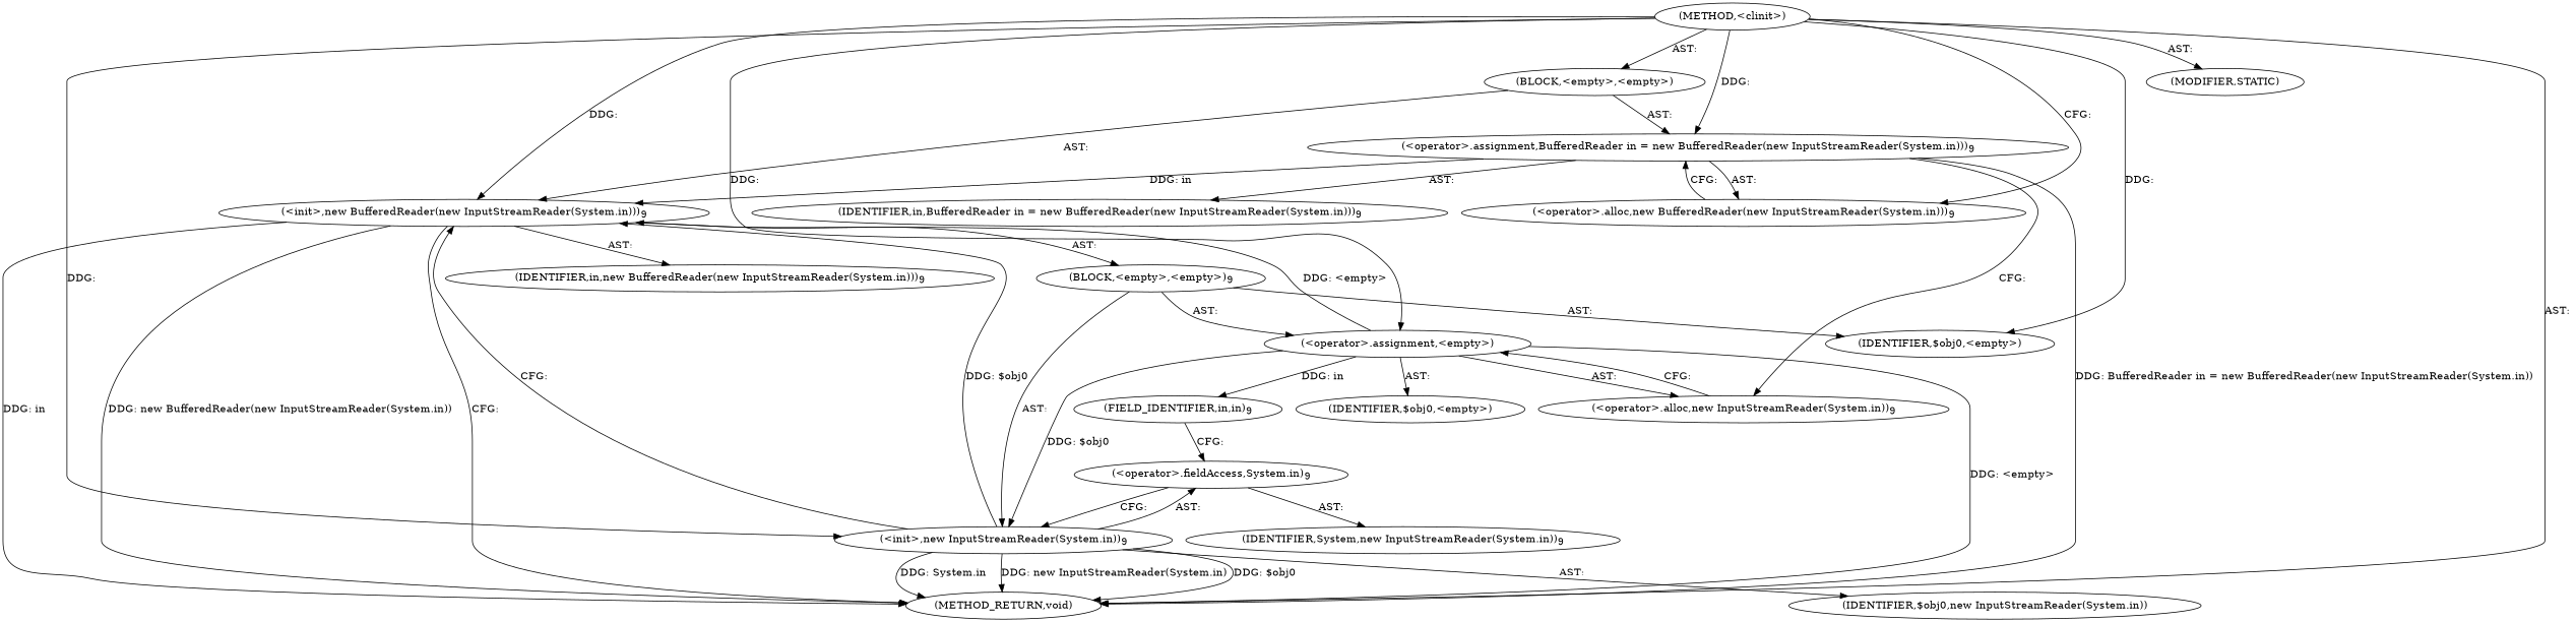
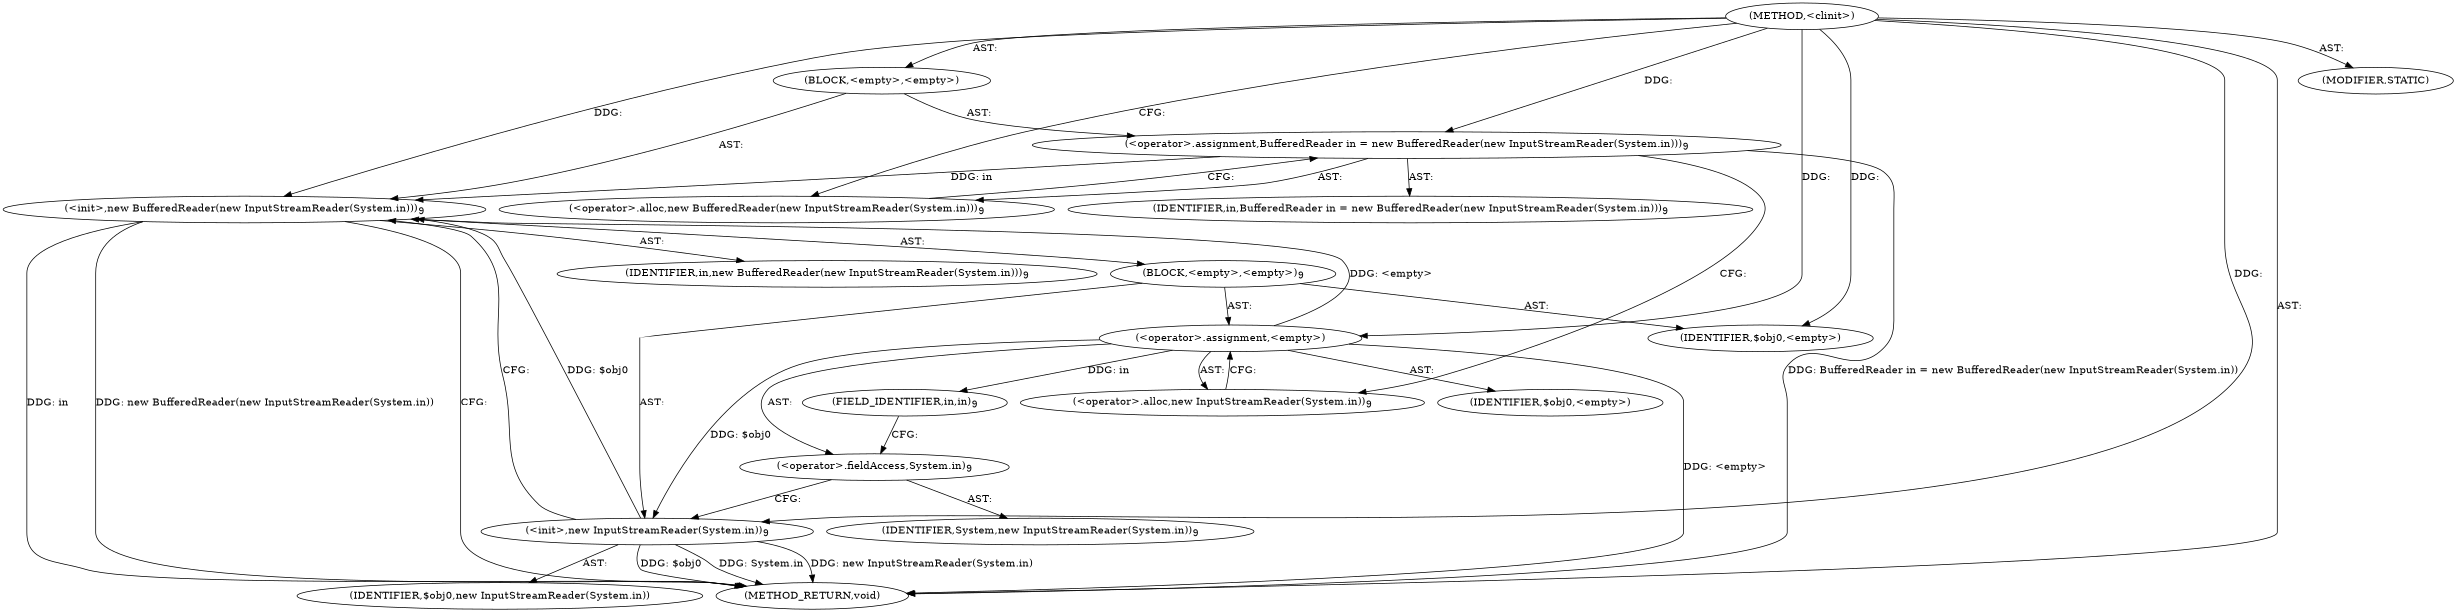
  digraph {
    n1 [label=<(METHOD,&lt;clinit&gt;)>]
    n2 [label=<(BLOCK,&lt;empty&gt;,&lt;empty&gt;)>]
    n3 [label=<(&lt;operator&gt;.assignment,BufferedReader in = new BufferedReader(new InputStreamReader(System.in)))<SUB>9</SUB>>]
    n4 [label=<(&lt;operator&gt;.alloc,new BufferedReader(new InputStreamReader(System.in)))<SUB>9</SUB>>]
    n5 [label=<(&lt;init&gt;,new BufferedReader(new InputStreamReader(System.in)))<SUB>9</SUB>>]
    n6 [label=<(&lt;operator&gt;.assignment,&lt;empty&gt;)>]
    n7 [label=<(&lt;init&gt;,new InputStreamReader(System.in))<SUB>9</SUB>>]
    n8 [label=<(IDENTIFIER,$obj0,&lt;empty&gt;)>]
    n9 [label=<(MODIFIER,STATIC)>]
    n10 [label=<(METHOD_RETURN,void)>]
    n11 [label=<(IDENTIFIER,in,BufferedReader in = new BufferedReader(new InputStreamReader(System.in)))<SUB>9</SUB>>]
    n12 [label=<(&lt;operator&gt;.alloc,new InputStreamReader(System.in))<SUB>9</SUB>>]
    n13 [label=<(IDENTIFIER,in,new BufferedReader(new InputStreamReader(System.in)))<SUB>9</SUB>>]
    n14 [label=<(BLOCK,&lt;empty&gt;,&lt;empty&gt;)<SUB>9</SUB>>]
    n15 [label=<(IDENTIFIER,$obj0,&lt;empty&gt;)>]
    n16 [label=<(FIELD_IDENTIFIER,in,in)<SUB>9</SUB>>]
    n17 [label=<(IDENTIFIER,$obj0,new InputStreamReader(System.in))>]
    n18 [label=<(&lt;operator&gt;.fieldAccess,System.in)<SUB>9</SUB>>]
    n19 [label=<(IDENTIFIER,System,new InputStreamReader(System.in))<SUB>9</SUB>>]
    n1 -> n2 [label="AST: "]
    n1 -> n3 [label="DDG: "]
    n1 -> n4 [label="CFG: "]
    n1 -> n5 [label="DDG: "]
    n1 -> n6 [label="DDG: "]
    n1 -> n7 [label="DDG: "]
    n1 -> n8 [label="DDG: "]
    n1 -> n9 [label="AST: "]
    n1 -> n10 [label="AST: "]
    n2 -> n3 [label="AST: "]
    n2 -> n5 [label="AST: "]
    n3 -> n4 [label="AST: "]
    n3 -> n5 [label="DDG: in"]
    n3 -> n10 [label="DDG: BufferedReader in = new BufferedReader(new InputStreamReader(System.in))"]
    n3 -> n11 [label="AST: "]
    n3 -> n12 [label="CFG: "]
    n4 -> n3 [label="CFG: "]
    n5 -> n10 [label="CFG: "]
    n5 -> n10 [label="DDG: in"]
    n5 -> n10 [label="DDG: new BufferedReader(new InputStreamReader(System.in))"]
    n5 -> n13 [label="AST: "]
    n5 -> n14 [label="AST: "]
    n6 -> n5 [label="DDG: &lt;empty&gt;"]
    n6 -> n7 [label="DDG: $obj0"]
    n6 -> n10 [label="DDG: &lt;empty&gt;"]
    n6 -> n12 [label="AST: "]
    n6 -> n15 [label="AST: "]
    n6 -> n16 [label="DDG: in"]
    n7 -> n5 [label="CFG: "]
    n7 -> n5 [label="DDG: $obj0"]
    n7 -> n10 [label="DDG: $obj0"]
    n7 -> n10 [label="DDG: System.in"]
    n7 -> n10 [label="DDG: new InputStreamReader(System.in)"]
    n7 -> n17 [label="AST: "]
-   n7 -> n18 [label="AST: "]
+   n6 -> n18 [label="AST: "]
    n12 -> n6 [label="CFG: "]
    n14 -> n6 [label="AST: "]
    n14 -> n7 [label="AST: "]
    n14 -> n8 [label="AST: "]
    n16 -> n18 [label="CFG: "]
    n18 -> n7 [label="CFG: "]
    n18 -> n19 [label="AST: "]
  }
